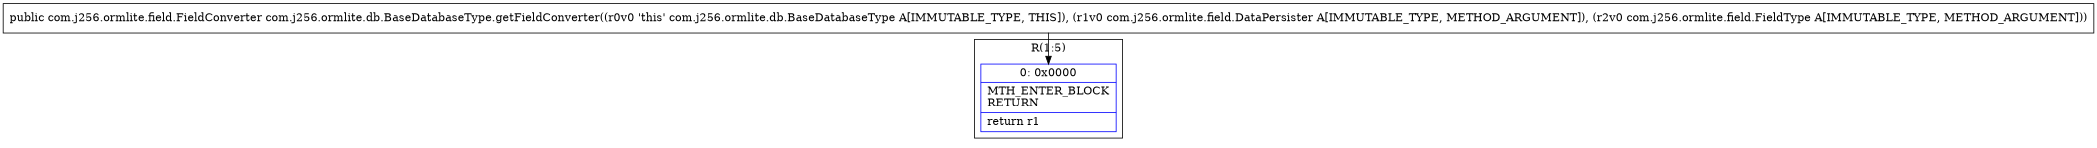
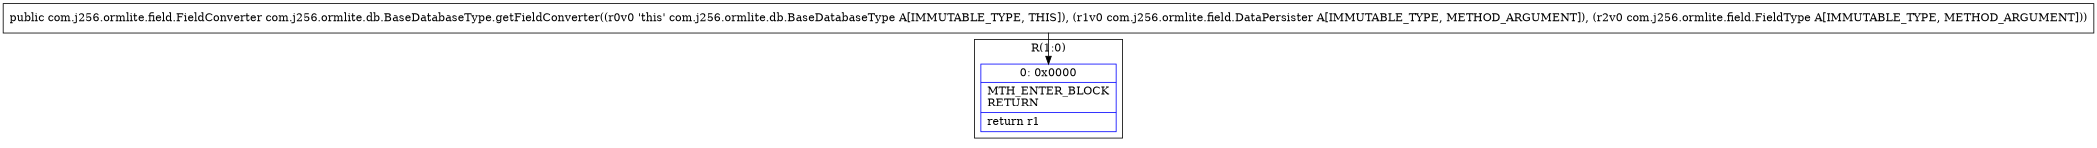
  digraph {
    node [shape=record]
    n1 [color=blue label="{0\:\ 0x0000|MTH_ENTER_BLOCK\lRETURN\l|return r1\l}"]
    n2 [label="{public com.j256.ormlite.field.FieldConverter com.j256.ormlite.db.BaseDatabaseType.getFieldConverter((r0v0 'this' com.j256.ormlite.db.BaseDatabaseType A[IMMUTABLE_TYPE, THIS]), (r1v0 com.j256.ormlite.field.DataPersister A[IMMUTABLE_TYPE, METHOD_ARGUMENT]), (r2v0 com.j256.ormlite.field.FieldType A[IMMUTABLE_TYPE, METHOD_ARGUMENT])) }"]
    subgraph cluster_1 {
-     label="R(1:5)"
+     label="R(1:0)"
      n1
    }
    n2 -> n1
  }
